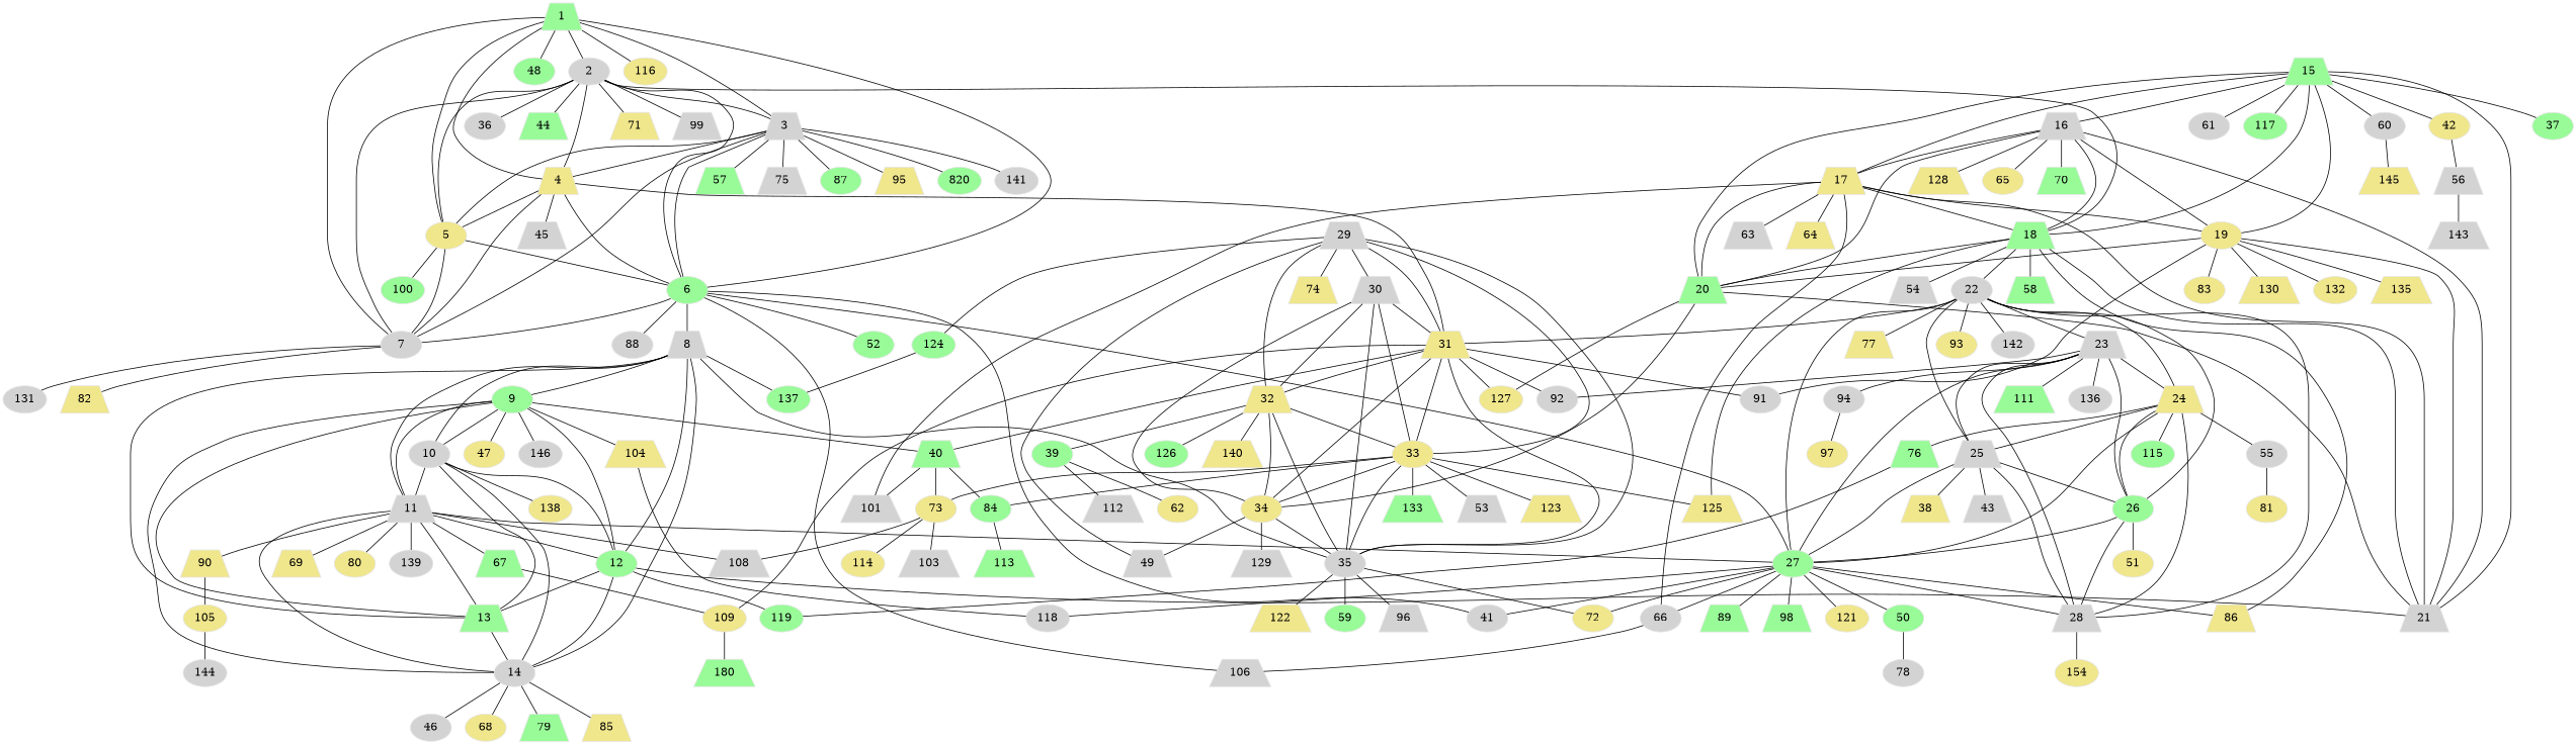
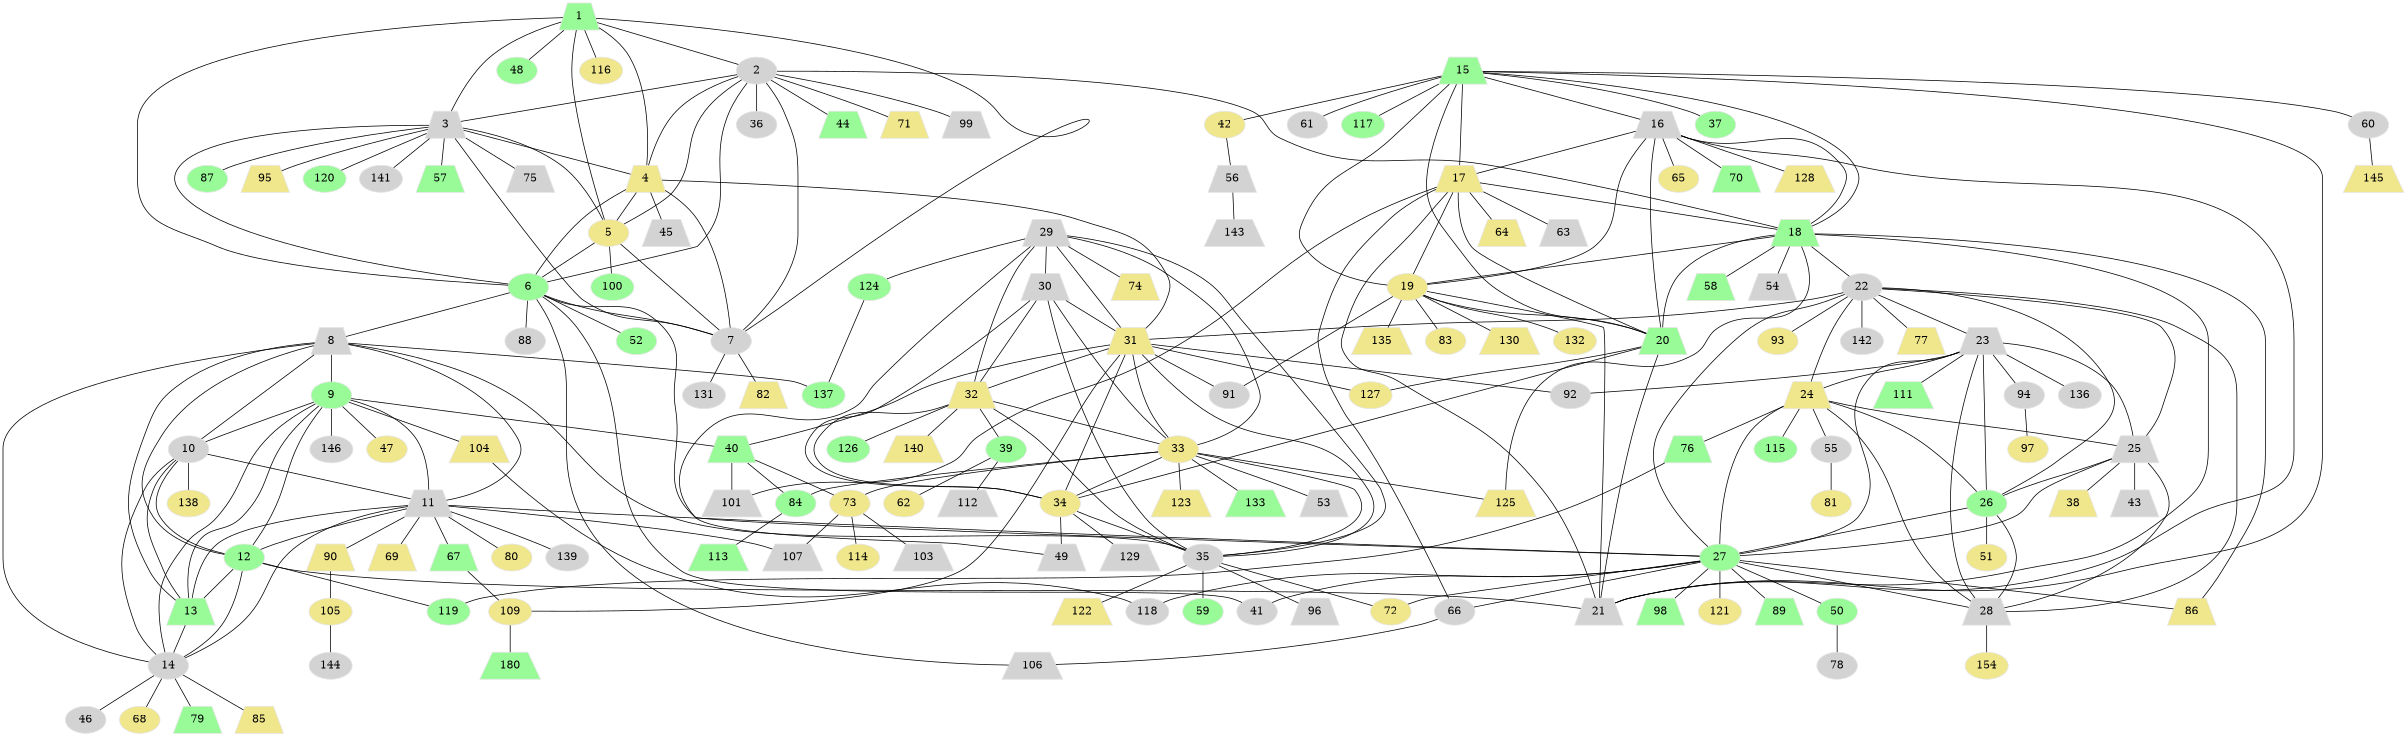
  graph {
    node [color=gray90 fillcolor=lightgrey shape=ellipse style=filled]
    1 [fillcolor=palegreen shape=trapezium]
    2
    3 [shape=trapezium]
    4 [fillcolor=khaki shape=trapezium]
    5 [fillcolor=khaki]
    6 [fillcolor=palegreen]
    7
    48 [fillcolor=palegreen]
    116 [fillcolor=khaki]
    18 [fillcolor=palegreen shape=trapezium]
    36
    44 [fillcolor=palegreen shape=trapezium]
    71 [fillcolor=khaki shape=trapezium]
    99 [shape=trapezium]
    57 [fillcolor=palegreen shape=trapezium]
    75 [shape=trapezium]
    87 [fillcolor=palegreen]
    95 [fillcolor=khaki shape=trapezium]
-   120 [fillcolor=palegreen label=820]
+   120 [fillcolor=palegreen]
    141
    31 [fillcolor=khaki shape=trapezium]
    45 [shape=trapezium]
    100 [fillcolor=palegreen]
    8 [shape=trapezium]
    27 [fillcolor=palegreen]
    41
    52 [fillcolor=palegreen]
    88
    106 [shape=trapezium]
    82 [fillcolor=khaki shape=trapezium]
    131
    21 [shape=trapezium]
    19 [fillcolor=khaki]
    20 [fillcolor=palegreen shape=trapezium]
    22
    54 [shape=trapezium]
    58 [fillcolor=palegreen shape=trapezium]
    86 [fillcolor=khaki shape=trapezium]
    125 [fillcolor=khaki shape=trapezium]
    35
    40 [fillcolor=palegreen shape=trapezium]
    91
    34 [fillcolor=khaki]
    127 [fillcolor=khaki]
    92
    32 [fillcolor=khaki shape=trapezium]
    33 [fillcolor=khaki]
    109 [fillcolor=khaki]
    9 [fillcolor=palegreen]
    10
    11 [shape=trapezium]
    12 [fillcolor=palegreen]
    13 [fillcolor=palegreen shape=trapezium]
    14
    137 [fillcolor=palegreen]
    66
    28 [shape=trapezium]
    50 [fillcolor=palegreen]
    72 [fillcolor=khaki]
    89 [fillcolor=palegreen shape=trapezium]
    98 [fillcolor=palegreen shape=trapezium]
    118
    121 [fillcolor=khaki]
    47 [fillcolor=khaki]
    104 [fillcolor=khaki shape=trapezium]
    146
    138 [fillcolor=khaki]
    67 [fillcolor=palegreen shape=trapezium]
    69 [fillcolor=khaki shape=trapezium]
    80 [fillcolor=khaki]
    90 [fillcolor=khaki shape=trapezium]
-   107 [shape=trapezium label=108]
+   107 [shape=trapezium]
    139
    119 [fillcolor=palegreen]
    46
    68 [fillcolor=khaki]
    79 [fillcolor=palegreen shape=trapezium]
    85 [fillcolor=khaki shape=trapezium]
    59 [fillcolor=palegreen]
    96 [shape=trapezium]
    122 [fillcolor=khaki shape=trapezium]
    101 [shape=trapezium]
    73 [fillcolor=khaki]
    84 [fillcolor=palegreen]
    105 [fillcolor=khaki]
    15 [fillcolor=palegreen shape=trapezium]
    16 [shape=trapezium]
    17 [fillcolor=khaki shape=trapezium]
    37 [fillcolor=palegreen]
    42 [fillcolor=khaki]
    60
    61
    117 [fillcolor=palegreen]
    65 [fillcolor=khaki]
    70 [fillcolor=palegreen shape=trapezium]
    128 [fillcolor=khaki shape=trapezium]
    63 [shape=trapezium]
    64 [fillcolor=khaki shape=trapezium]
    83 [fillcolor=khaki]
    130 [fillcolor=khaki shape=trapezium]
    132 [fillcolor=khaki]
    135 [fillcolor=khaki shape=trapezium]
    56 [shape=trapezium]
    145 [fillcolor=khaki shape=trapezium]
    23 [shape=trapezium]
    24 [fillcolor=khaki shape=trapezium]
    25 [shape=trapezium]
    26 [fillcolor=palegreen]
    77 [fillcolor=khaki shape=trapezium]
    93 [fillcolor=khaki]
    142
    49 [shape=trapezium]
    129 [shape=trapezium]
    94
    111 [fillcolor=palegreen shape=trapezium]
    136
    55
    76 [fillcolor=palegreen shape=trapezium]
    115 [fillcolor=palegreen]
    38 [fillcolor=khaki shape=trapezium]
    43 [shape=trapezium]
    51 [fillcolor=khaki]
    n123 [fillcolor=khaki label=154]
    97 [fillcolor=khaki]
    81 [fillcolor=khaki]
    78
    29 [shape=trapezium]
    30 [shape=trapezium]
    74 [fillcolor=khaki shape=trapezium]
    124 [fillcolor=palegreen]
    39 [fillcolor=palegreen]
    126 [fillcolor=palegreen]
    140 [fillcolor=khaki shape=trapezium]
    53 [shape=trapezium]
    123 [fillcolor=khaki shape=trapezium]
    133 [fillcolor=palegreen shape=trapezium]
    n137 [fillcolor=palegreen label=180 shape=trapezium]
    62 [fillcolor=khaki]
    112 [shape=trapezium]
    103 [shape=trapezium]
    114 [fillcolor=khaki]
    113 [fillcolor=palegreen shape=trapezium]
    143 [shape=trapezium]
    144
    1 -- 2
    1 -- 3
    1 -- 4
    1 -- 5
    1 -- 6
    1 -- 7
    1 -- 48
    1 -- 116
    2 -- 3
    2 -- 4
    2 -- 5
    2 -- 6
    2 -- 7
    2 -- 18
    2 -- 36
    2 -- 44
    2 -- 71
    2 -- 99
    3 -- 4
    3 -- 5
    3 -- 6
    3 -- 7
    3 -- 57
    3 -- 75
    3 -- 87
    3 -- 95
    3 -- 120
    3 -- 141
    4 -- 5
    4 -- 6
    4 -- 7
    4 -- 31
    4 -- 45
    5 -- 6
    5 -- 7
    5 -- 100
    6 -- 7
    6 -- 8
    6 -- 27
    6 -- 41
    6 -- 52
    6 -- 88
    6 -- 106
    7 -- 82
    7 -- 131
    18 -- 21
+   18 -- 19
    18 -- 20
    18 -- 22
    18 -- 54
    18 -- 58
    18 -- 86
    18 -- 125
    31 -- 35
    31 -- 40
    31 -- 91
    31 -- 34
    31 -- 127
    31 -- 92
    31 -- 32
    31 -- 33
    31 -- 109
    8 -- 35
    8 -- 9
    8 -- 10
    8 -- 11
    8 -- 12
    8 -- 13
    8 -- 14
    8 -- 137
    27 -- 41
    27 -- 86
    27 -- 66
    27 -- 28
    27 -- 50
    27 -- 72
    27 -- 89
    27 -- 98
    27 -- 118
    27 -- 121
    19 -- 21
    19 -- 20
    19 -- 91
    19 -- 83
    19 -- 130
    19 -- 132
    19 -- 135
    20 -- 21
    20 -- 34
    20 -- 127
    22 -- 31
    22 -- 27
    22 -- 28
    22 -- 23
    22 -- 24
    22 -- 25
    22 -- 26
    22 -- 77
    22 -- 93
    22 -- 142
    35 -- 72
    35 -- 59
    35 -- 96
    35 -- 122
    40 -- 101
    40 -- 73
    40 -- 84
    34 -- 35
    34 -- 49
    34 -- 129
    32 -- 35
    32 -- 34
    32 -- 33
    32 -- 39
    32 -- 126
    32 -- 140
    33 -- 125
    33 -- 35
    33 -- 34
    33 -- 73
    33 -- 84
    33 -- 53
    33 -- 123
    33 -- 133
    109 -- n137
    9 -- 40
    9 -- 10
    9 -- 11
    9 -- 12
    9 -- 13
    9 -- 14
    9 -- 47
    9 -- 104
    9 -- 146
    10 -- 11
    10 -- 12
    10 -- 13
    10 -- 14
    10 -- 138
    11 -- 27
    11 -- 12
    11 -- 13
    11 -- 14
    11 -- 67
    11 -- 69
    11 -- 80
    11 -- 90
    11 -- 107
    11 -- 139
    12 -- 21
    12 -- 13
    12 -- 14
    12 -- 119
    13 -- 14
    14 -- 46
    14 -- 68
    14 -- 79
    14 -- 85
    66 -- 106
    28 -- n123
    50 -- 78
    104 -- 118
    67 -- 109
    90 -- 105
    73 -- 107
    73 -- 103
    73 -- 114
    84 -- 113
    105 -- 144
    15 -- 18
    15 -- 21
    15 -- 19
    15 -- 20
    15 -- 16
    15 -- 17
    15 -- 37
    15 -- 42
    15 -- 60
    15 -- 61
    15 -- 117
    16 -- 18
    16 -- 21
    16 -- 19
    16 -- 20
    16 -- 17
    16 -- 65
    16 -- 70
    16 -- 128
    17 -- 18
    17 -- 21
    17 -- 19
    17 -- 20
    17 -- 66
    17 -- 101
    17 -- 63
    17 -- 64
    42 -- 56
    60 -- 145
    56 -- 143
    23 -- 27
    23 -- 92
    23 -- 28
    23 -- 24
    23 -- 25
    23 -- 26
    23 -- 94
    23 -- 111
    23 -- 136
    24 -- 27
    24 -- 28
    24 -- 25
    24 -- 26
    24 -- 55
    24 -- 76
    24 -- 115
    25 -- 27
    25 -- 28
    25 -- 26
    25 -- 38
    25 -- 43
    26 -- 27
    26 -- 28
    26 -- 51
    94 -- 97
    55 -- 81
    76 -- 119
    29 -- 31
    29 -- 35
    29 -- 32
    29 -- 33
    29 -- 49
    29 -- 30
    29 -- 74
    29 -- 124
    30 -- 31
    30 -- 35
    30 -- 34
    30 -- 32
    30 -- 33
    124 -- 137
    39 -- 62
    39 -- 112
  }
